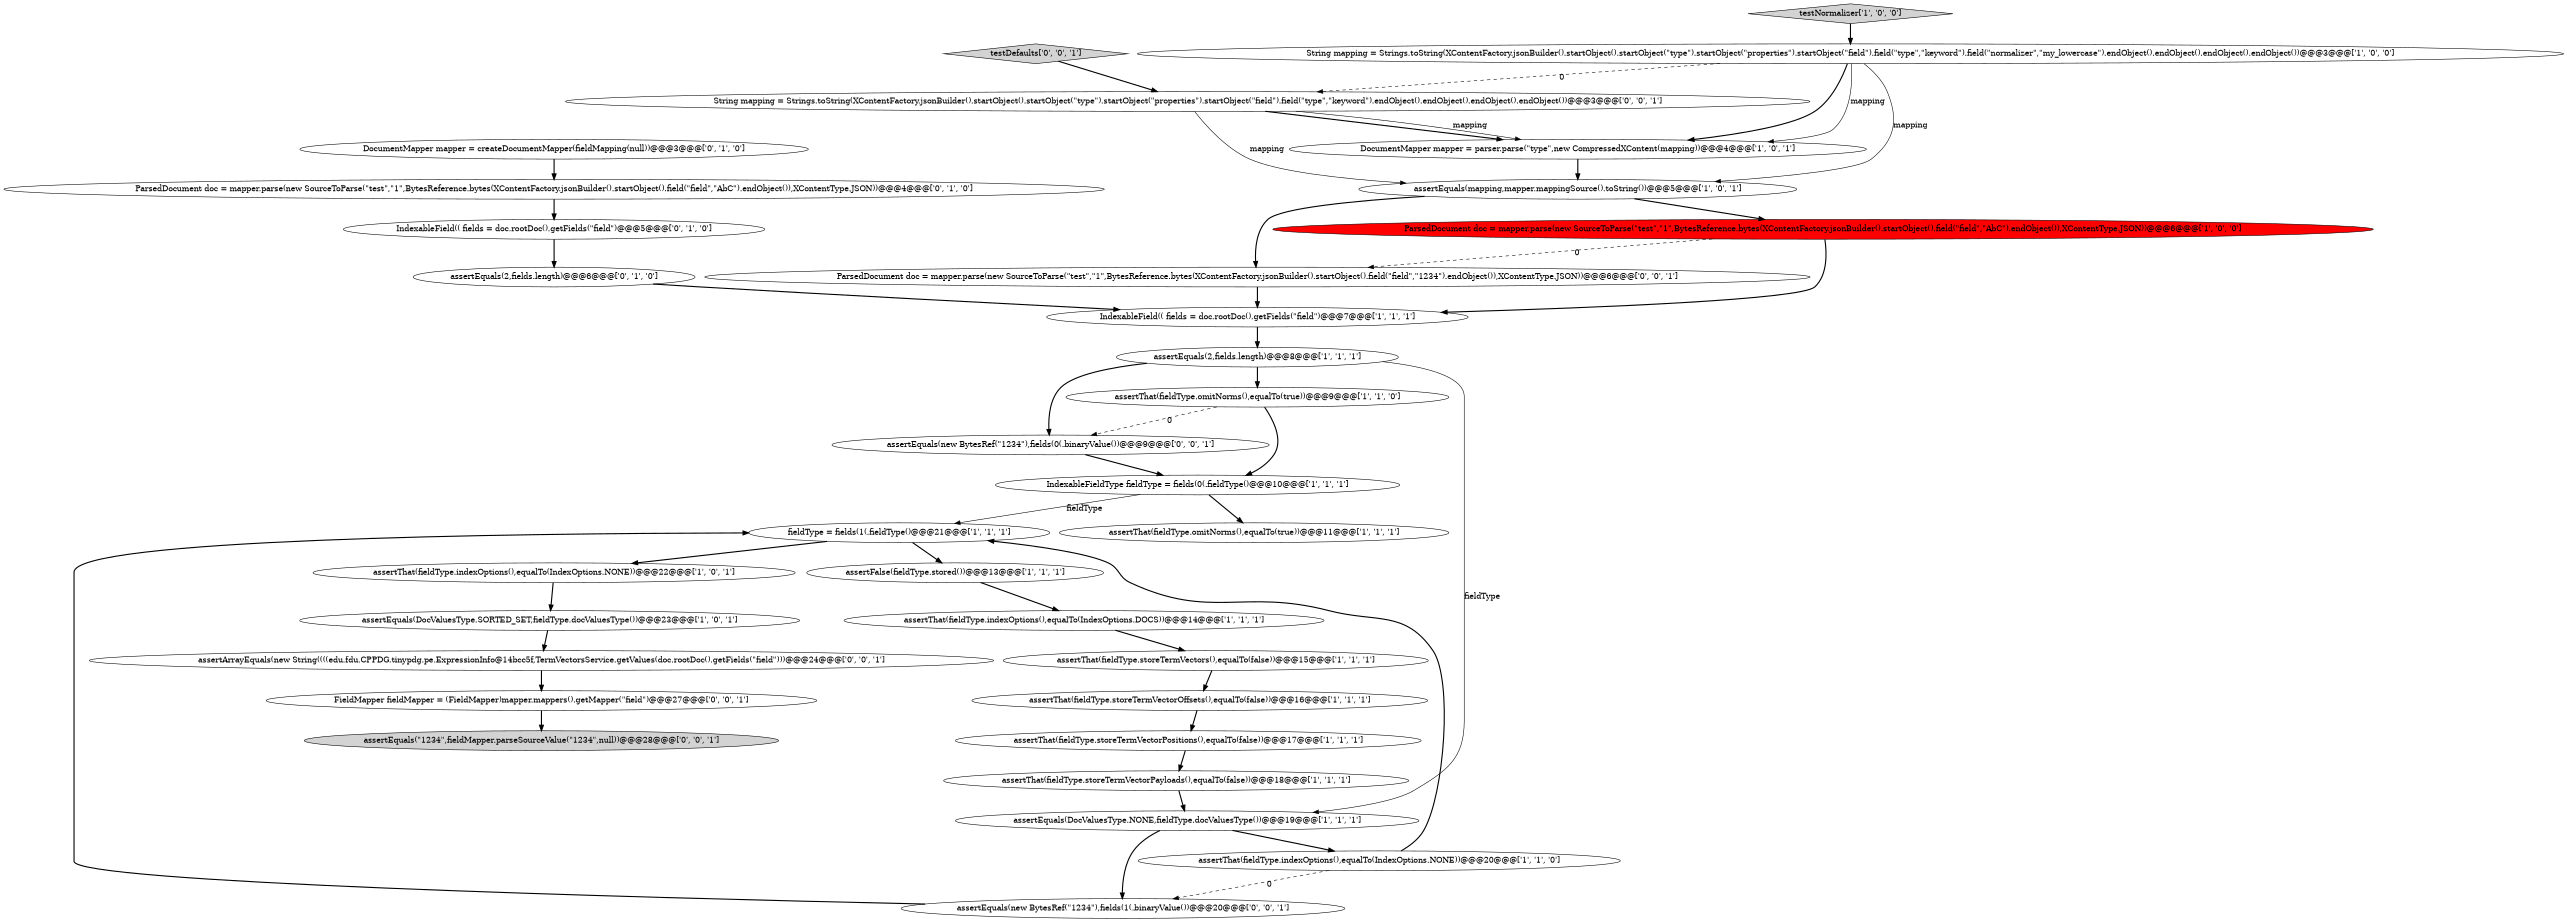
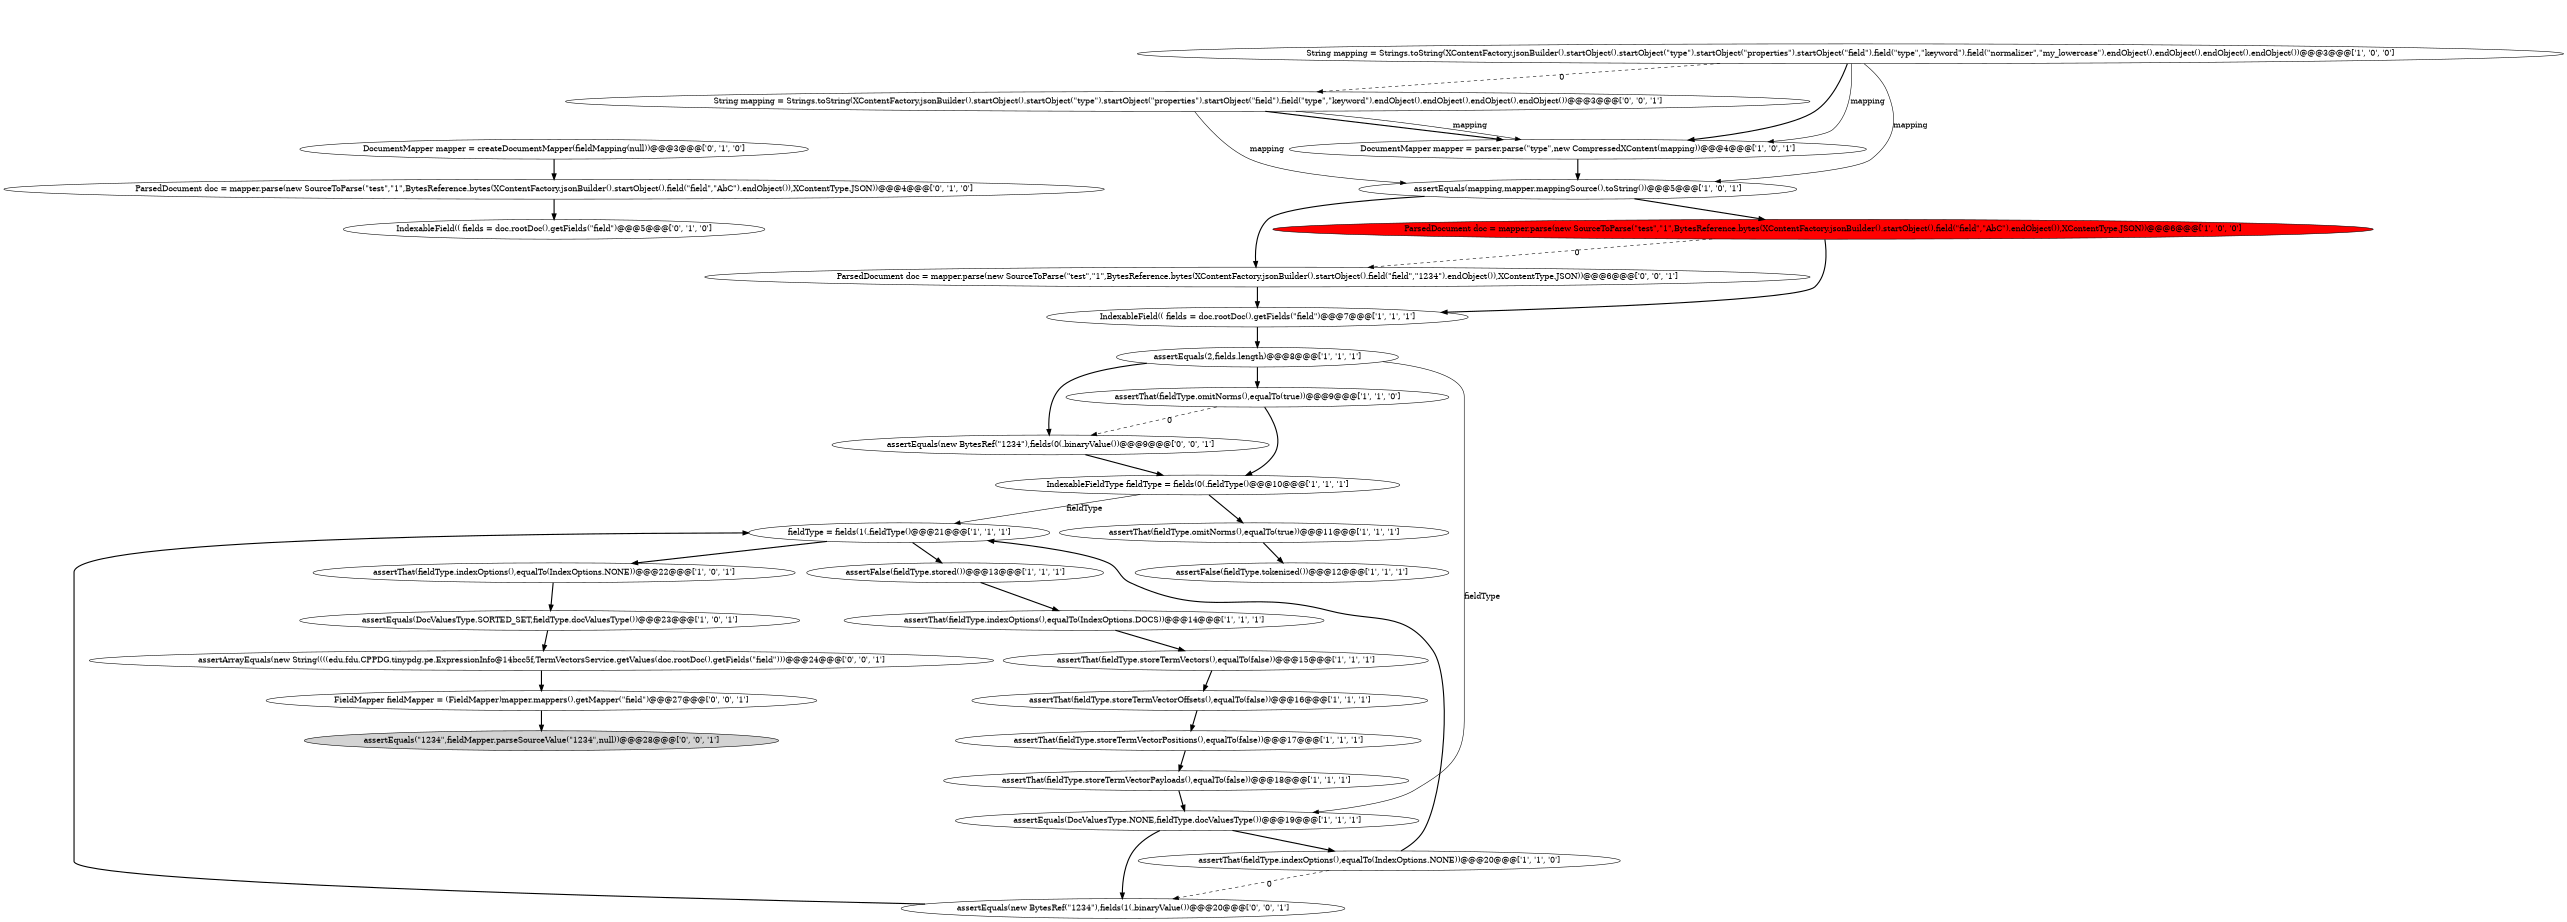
  digraph {
    node [fillcolor=white shape=ellipse style=filled]
    edge [style=bold]
    n1 [label="fieldType = fields(1(.fieldType()@@@21@@@['1', '1', '1']"]
    n2 [label="assertThat(fieldType.indexOptions(),equalTo(IndexOptions.NONE))@@@22@@@['1', '0', '1']"]
    n3 [label="assertFalse(fieldType.stored())@@@13@@@['1', '1', '1']"]
    n4 [label="assertEquals(DocValuesType.SORTED_SET,fieldType.docValuesType())@@@23@@@['1', '0', '1']"]
    n5 [label="assertThat(fieldType.storeTermVectorOffsets(),equalTo(false))@@@16@@@['1', '1', '1']"]
    n6 [label="assertThat(fieldType.storeTermVectorPositions(),equalTo(false))@@@17@@@['1', '1', '1']"]
    n7 [label="assertThat(fieldType.storeTermVectorPayloads(),equalTo(false))@@@18@@@['1', '1', '1']"]
    n8 [label="assertThat(fieldType.indexOptions(),equalTo(IndexOptions.NONE))@@@20@@@['1', '1', '0']"]
    n9 [label="assertEquals(new BytesRef(\"1234\"),fields(1(.binaryValue())@@@20@@@['0', '0', '1']"]
    n10 [label="assertEquals(DocValuesType.NONE,fieldType.docValuesType())@@@19@@@['1', '1', '1']"]
    n11 [label="assertThat(fieldType.storeTermVectors(),equalTo(false))@@@15@@@['1', '1', '1']"]
    n12 [label="IndexableField(( fields = doc.rootDoc().getFields(\"field\")@@@5@@@['0', '1', '0']"]
-   n13 [label="assertEquals(2,fields.length)@@@6@@@['0', '1', '0']"]
    n14 [label="IndexableField(( fields = doc.rootDoc().getFields(\"field\")@@@7@@@['1', '1', '1']"]
    n15 [label="assertEquals(2,fields.length)@@@8@@@['1', '1', '1']"]
    n16 [label="assertThat(fieldType.omitNorms(),equalTo(true))@@@9@@@['1', '1', '0']"]
    n17 [label="assertEquals(new BytesRef(\"1234\"),fields(0(.binaryValue())@@@9@@@['0', '0', '1']"]
    n18 [label="assertThat(fieldType.omitNorms(),equalTo(true))@@@11@@@['1', '1', '1']"]
-   n20 [fillcolor=lightgray label="testDefaults['0', '0', '1']" shape=diamond]
+   n19 [label="assertFalse(fieldType.tokenized())@@@12@@@['1', '1', '1']"]
    n21 [label="String mapping = Strings.toString(XContentFactory.jsonBuilder().startObject().startObject(\"type\").startObject(\"properties\").startObject(\"field\").field(\"type\",\"keyword\").endObject().endObject().endObject().endObject())@@@3@@@['0', '0', '1']"]
    n22 [label="DocumentMapper mapper = parser.parse(\"type\",new CompressedXContent(mapping))@@@4@@@['1', '0', '1']"]
    n23 [label="assertEquals(mapping,mapper.mappingSource().toString())@@@5@@@['1', '0', '1']"]
    n24 [label="DocumentMapper mapper = createDocumentMapper(fieldMapping(null))@@@3@@@['0', '1', '0']"]
    n25 [label="ParsedDocument doc = mapper.parse(new SourceToParse(\"test\",\"1\",BytesReference.bytes(XContentFactory.jsonBuilder().startObject().field(\"field\",\"AbC\").endObject()),XContentType.JSON))@@@4@@@['0', '1', '0']"]
    n26 [fillcolor=red label="ParsedDocument doc = mapper.parse(new SourceToParse(\"test\",\"1\",BytesReference.bytes(XContentFactory.jsonBuilder().startObject().field(\"field\",\"AbC\").endObject()),XContentType.JSON))@@@6@@@['1', '0', '0']"]
    n27 [label="ParsedDocument doc = mapper.parse(new SourceToParse(\"test\",\"1\",BytesReference.bytes(XContentFactory.jsonBuilder().startObject().field(\"field\",\"1234\").endObject()),XContentType.JSON))@@@6@@@['0', '0', '1']"]
    n28 [label="assertArrayEquals(new String((((edu.fdu.CPPDG.tinypdg.pe.ExpressionInfo@14bcc5f,TermVectorsService.getValues(doc.rootDoc().getFields(\"field\")))@@@24@@@['0', '0', '1']"]
    n29 [label="FieldMapper fieldMapper = (FieldMapper)mapper.mappers().getMapper(\"field\")@@@27@@@['0', '0', '1']"]
    n30 [fillcolor=lightgray label="assertEquals(\"1234\",fieldMapper.parseSourceValue(\"1234\",null))@@@28@@@['0', '0', '1']"]
    n31 [label="assertThat(fieldType.indexOptions(),equalTo(IndexOptions.DOCS))@@@14@@@['1', '1', '1']"]
    n32 [label="IndexableFieldType fieldType = fields(0(.fieldType()@@@10@@@['1', '1', '1']"]
-   n33 [fillcolor=lightgray label="testNormalizer['1', '0', '0']" shape=diamond]
    n34 [label="String mapping = Strings.toString(XContentFactory.jsonBuilder().startObject().startObject(\"type\").startObject(\"properties\").startObject(\"field\").field(\"type\",\"keyword\").field(\"normalizer\",\"my_lowercase\").endObject().endObject().endObject().endObject())@@@3@@@['1', '0', '0']"]
    n1 -> n2
    n1 -> n3
    n2 -> n4
    n3 -> n31
    n4 -> n28
    n5 -> n6
    n6 -> n7
    n7 -> n10
    n8 -> n1
    n8 -> n9 [label=0 style=dashed]
    n9 -> n1
    n10 -> n8
    n10 -> n9
    n11 -> n5
-   n12 -> n13
-   n13 -> n14
    n14 -> n15
    n15 -> n10 [label=fieldType style=solid]
    n15 -> n16
    n15 -> n17
    n16 -> n17 [label=0 style=dashed]
    n16 -> n32
    n17 -> n32
-   n20 -> n21
+   n18 -> n19
    n21 -> n22
    n21 -> n22 [label=mapping style=solid]
    n21 -> n23 [label=mapping style=solid]
    n22 -> n23
    n23 -> n26
    n23 -> n27
    n24 -> n25
    n25 -> n12
    n26 -> n14
    n26 -> n27 [label=0 style=dashed]
    n27 -> n14
    n28 -> n29
    n29 -> n30
    n31 -> n11
    n32 -> n1 [label=fieldType style=solid]
    n32 -> n18
-   n33 -> n34
    n34 -> n21 [label=0 style=dashed]
    n34 -> n22 [label=mapping style=solid]
    n34 -> n22
    n34 -> n23 [label=mapping style=solid]
  }
